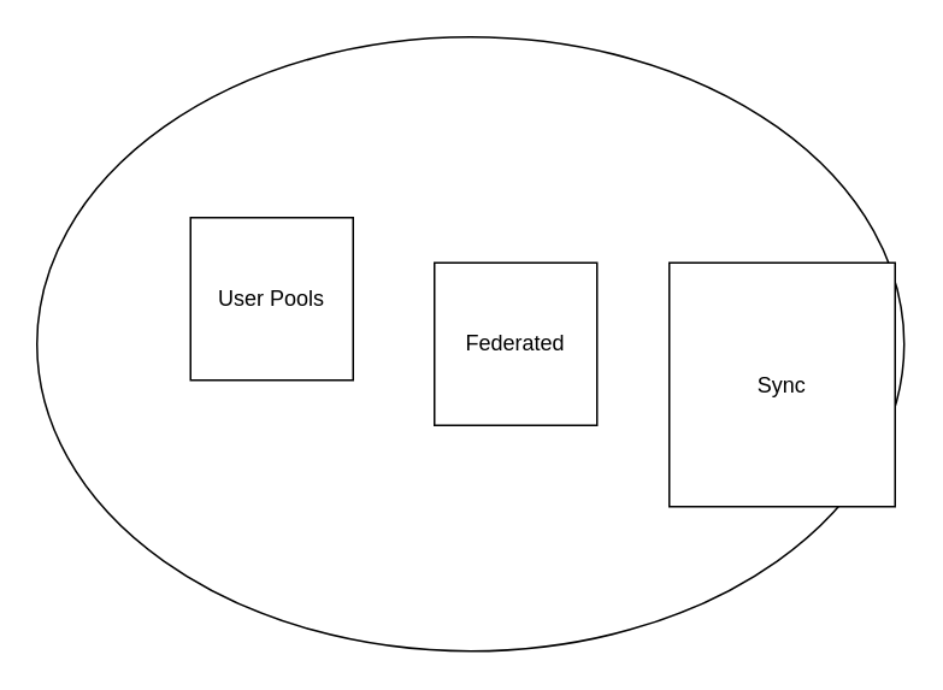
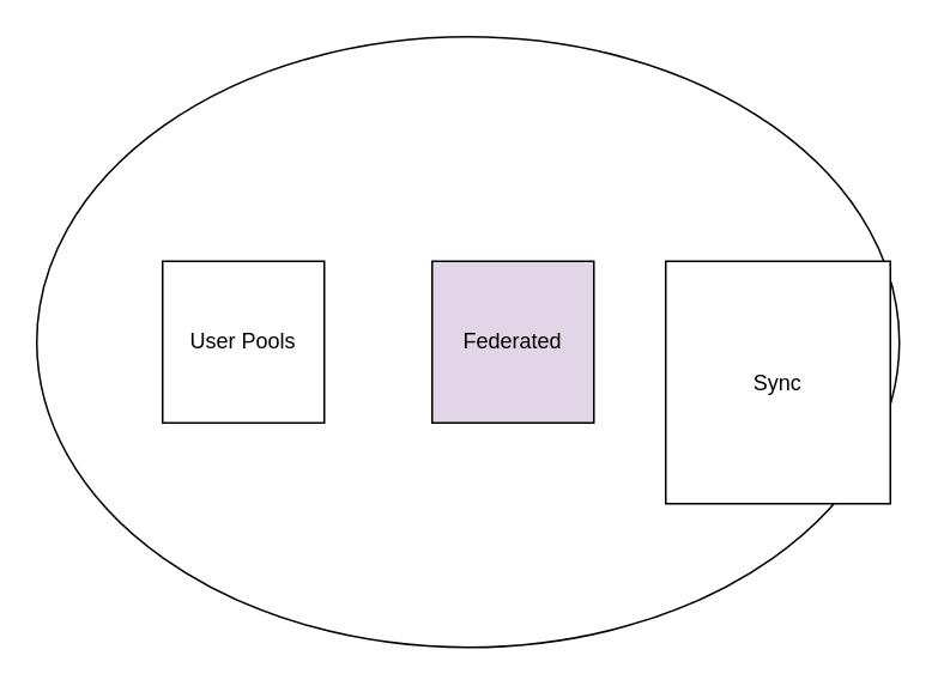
  <mxCell id="0" />
  <mxCell id="1" parent="0" />
  <mxCell id="2" value="" style="ellipse;whiteSpace=wrap;html=1;" vertex="1" parent="1"><mxGeometry x="20" y="20" width="480" height="340" as="geometry" /></mxCell>
- <mxCell id="3" value="User Pools" style="whiteSpace=wrap;html=1;aspect=fixed;" vertex="1" parent="1"><mxGeometry x="105" y="120" width="90" height="90" as="geometry" /></mxCell>
- <mxCell id="4" value="Federated" style="whiteSpace=wrap;html=1;aspect=fixed;" vertex="1" parent="1"><mxGeometry x="240" y="145" width="90" height="90" as="geometry" /></mxCell>
+ <mxCell id="3" value="User Pools" style="whiteSpace=wrap;html=1;aspect=fixed;" vertex="1" parent="1"><mxGeometry x="90" y="145" width="90" height="90" as="geometry" /></mxCell>
+ <mxCell id="4" value="Federated" style="whiteSpace=wrap;html=1;aspect=fixed;fillColor=#e1d5e7;" vertex="1" parent="1"><mxGeometry x="240" y="145" width="90" height="90" as="geometry" /></mxCell>
  <mxCell id="5" value="Sync" style="whiteSpace=wrap;html=1;aspect=fixed;" vertex="1" parent="1"><mxGeometry x="370" y="145" width="125" height="135" as="geometry" /></mxCell>
